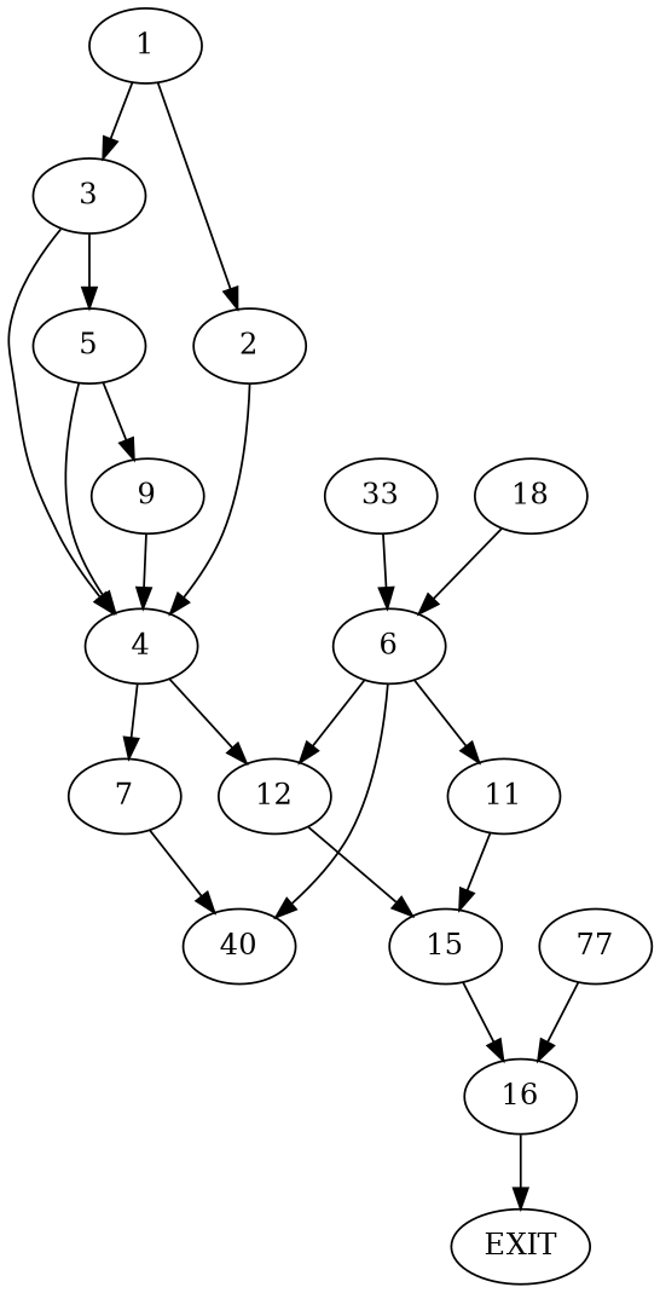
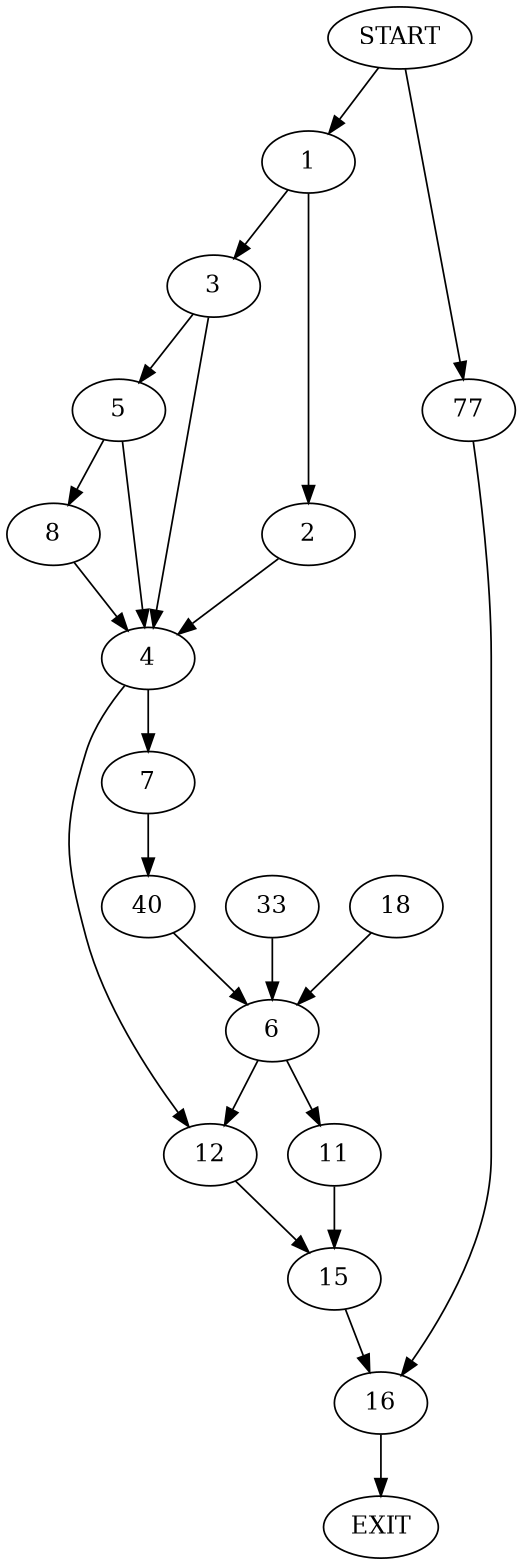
  digraph {
+   n1 [label=START]
    1
    n3 [label=77]
    2
    3
    16
    n7 [label=EXIT]
    4
    5
    7
    12
-   8 [label=9]
+   8
    6
    11
    n15 [label=40]
    15
    n17 [label=33]
    n18 [label=18]
+   n1 -> 1
+   n1 -> n3
    1 -> 2
    1 -> 3
    n3 -> 16
    2 -> 4
    3 -> 4
    3 -> 5
    16 -> n7
    4 -> 7
    4 -> 12
    5 -> 4
    5 -> 8
    7 -> n15
    12 -> 15
    8 -> 4
    6 -> 12
    6 -> 11
    11 -> 15
-   6 -> n15
+   n15 -> 6
    15 -> 16
    n17 -> 6
    n18 -> 6
  }
